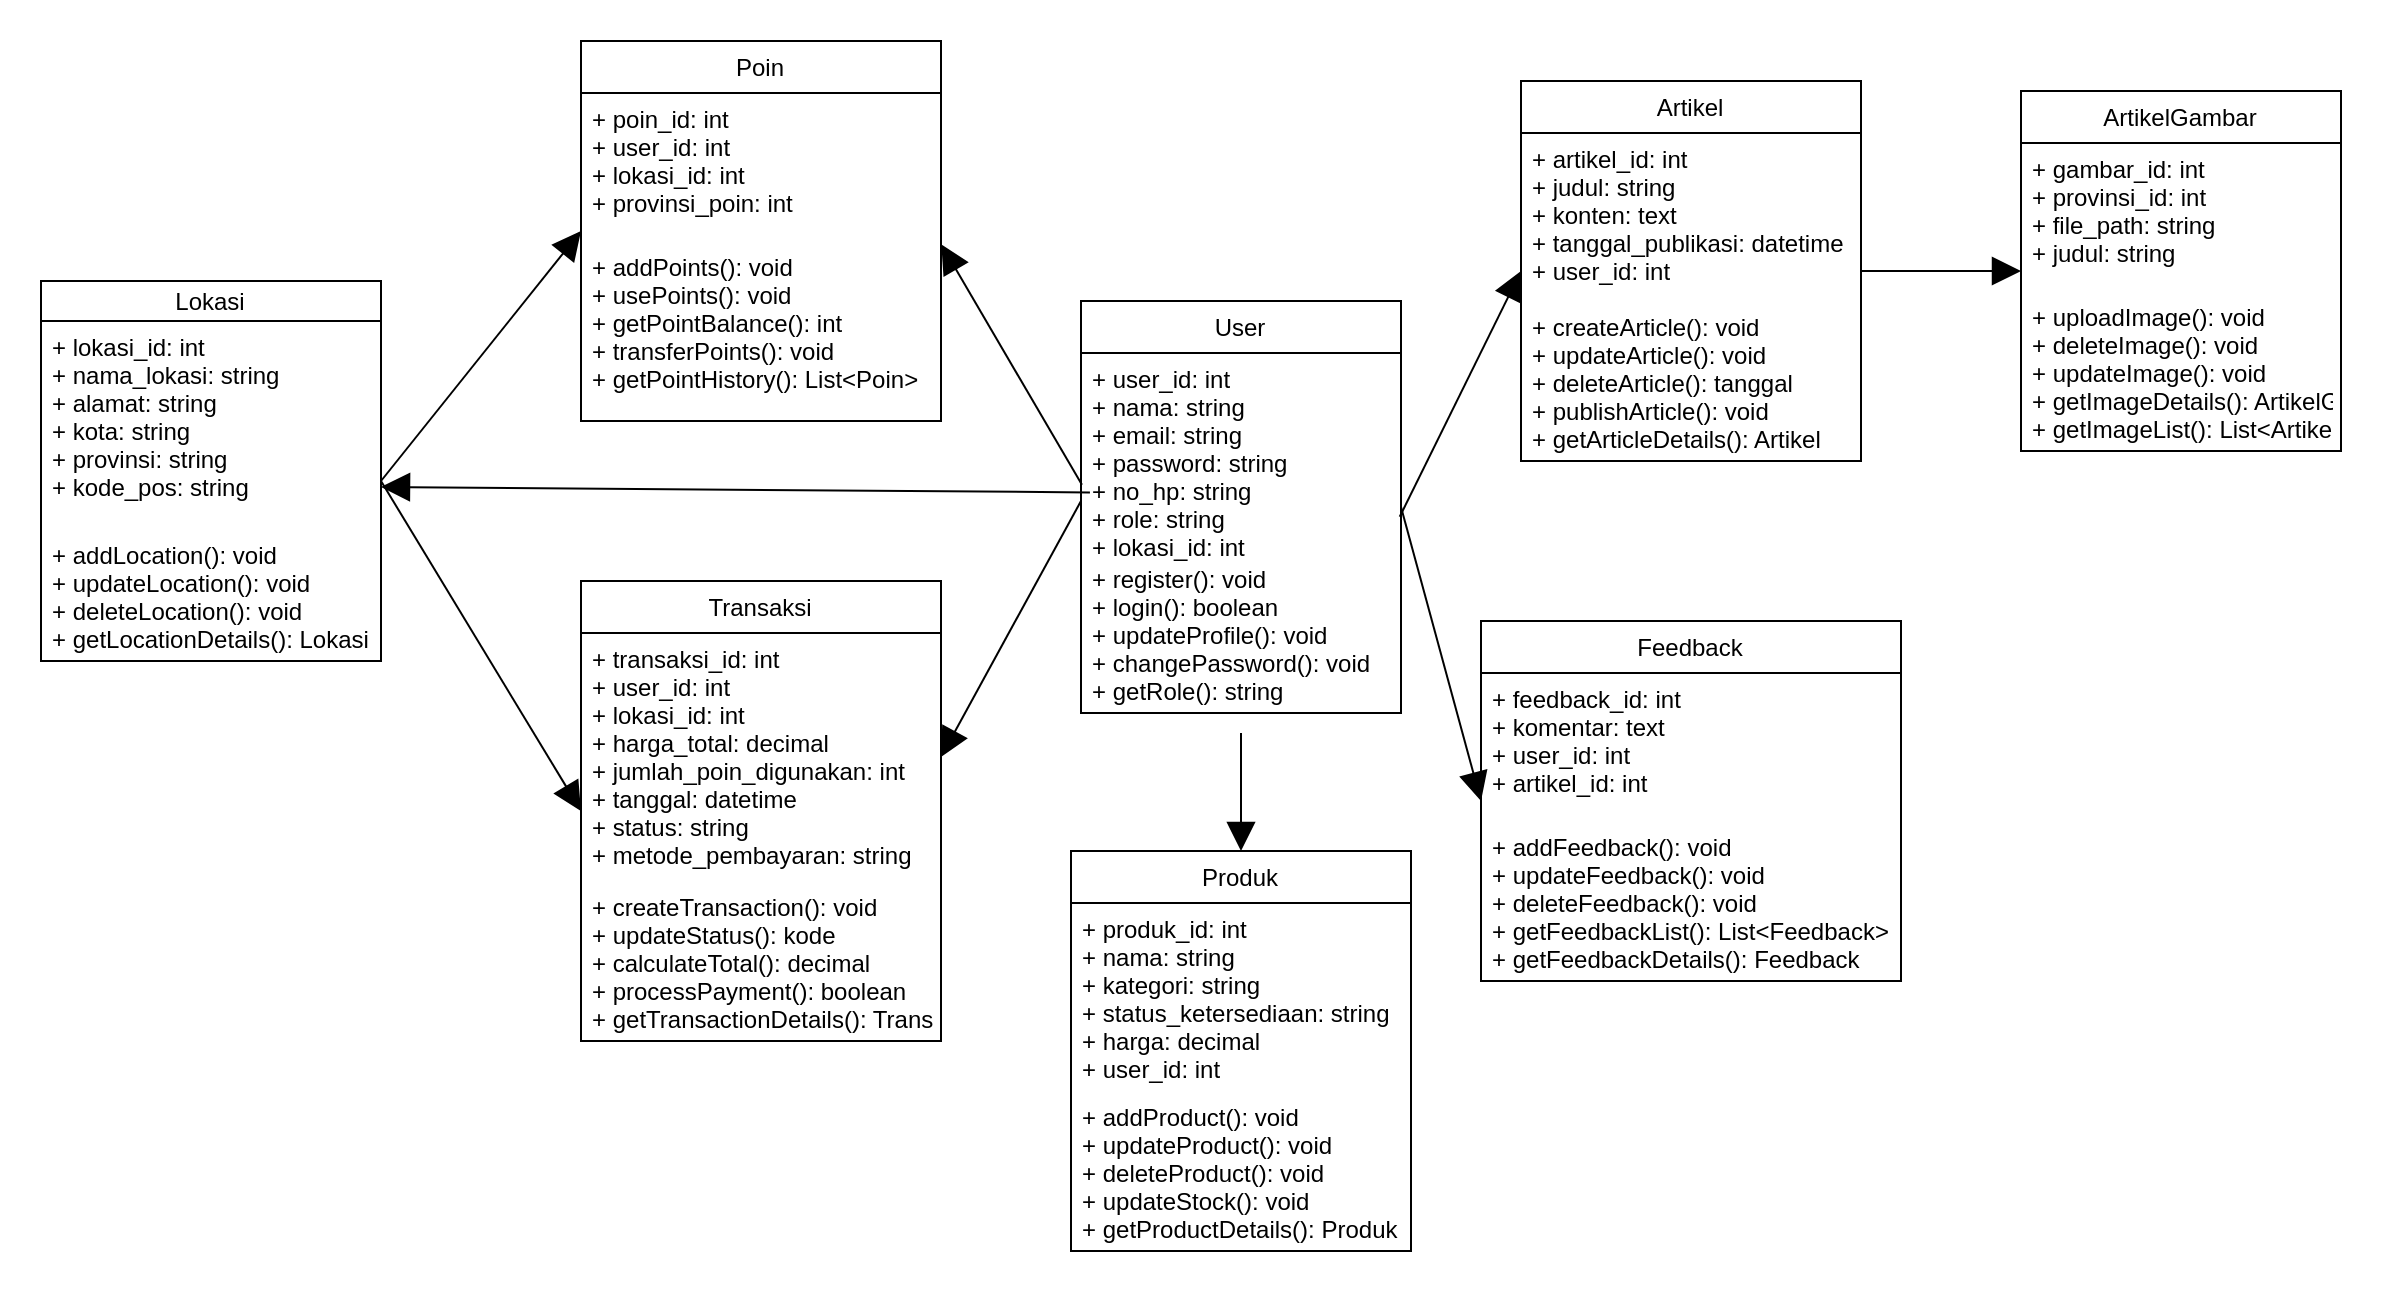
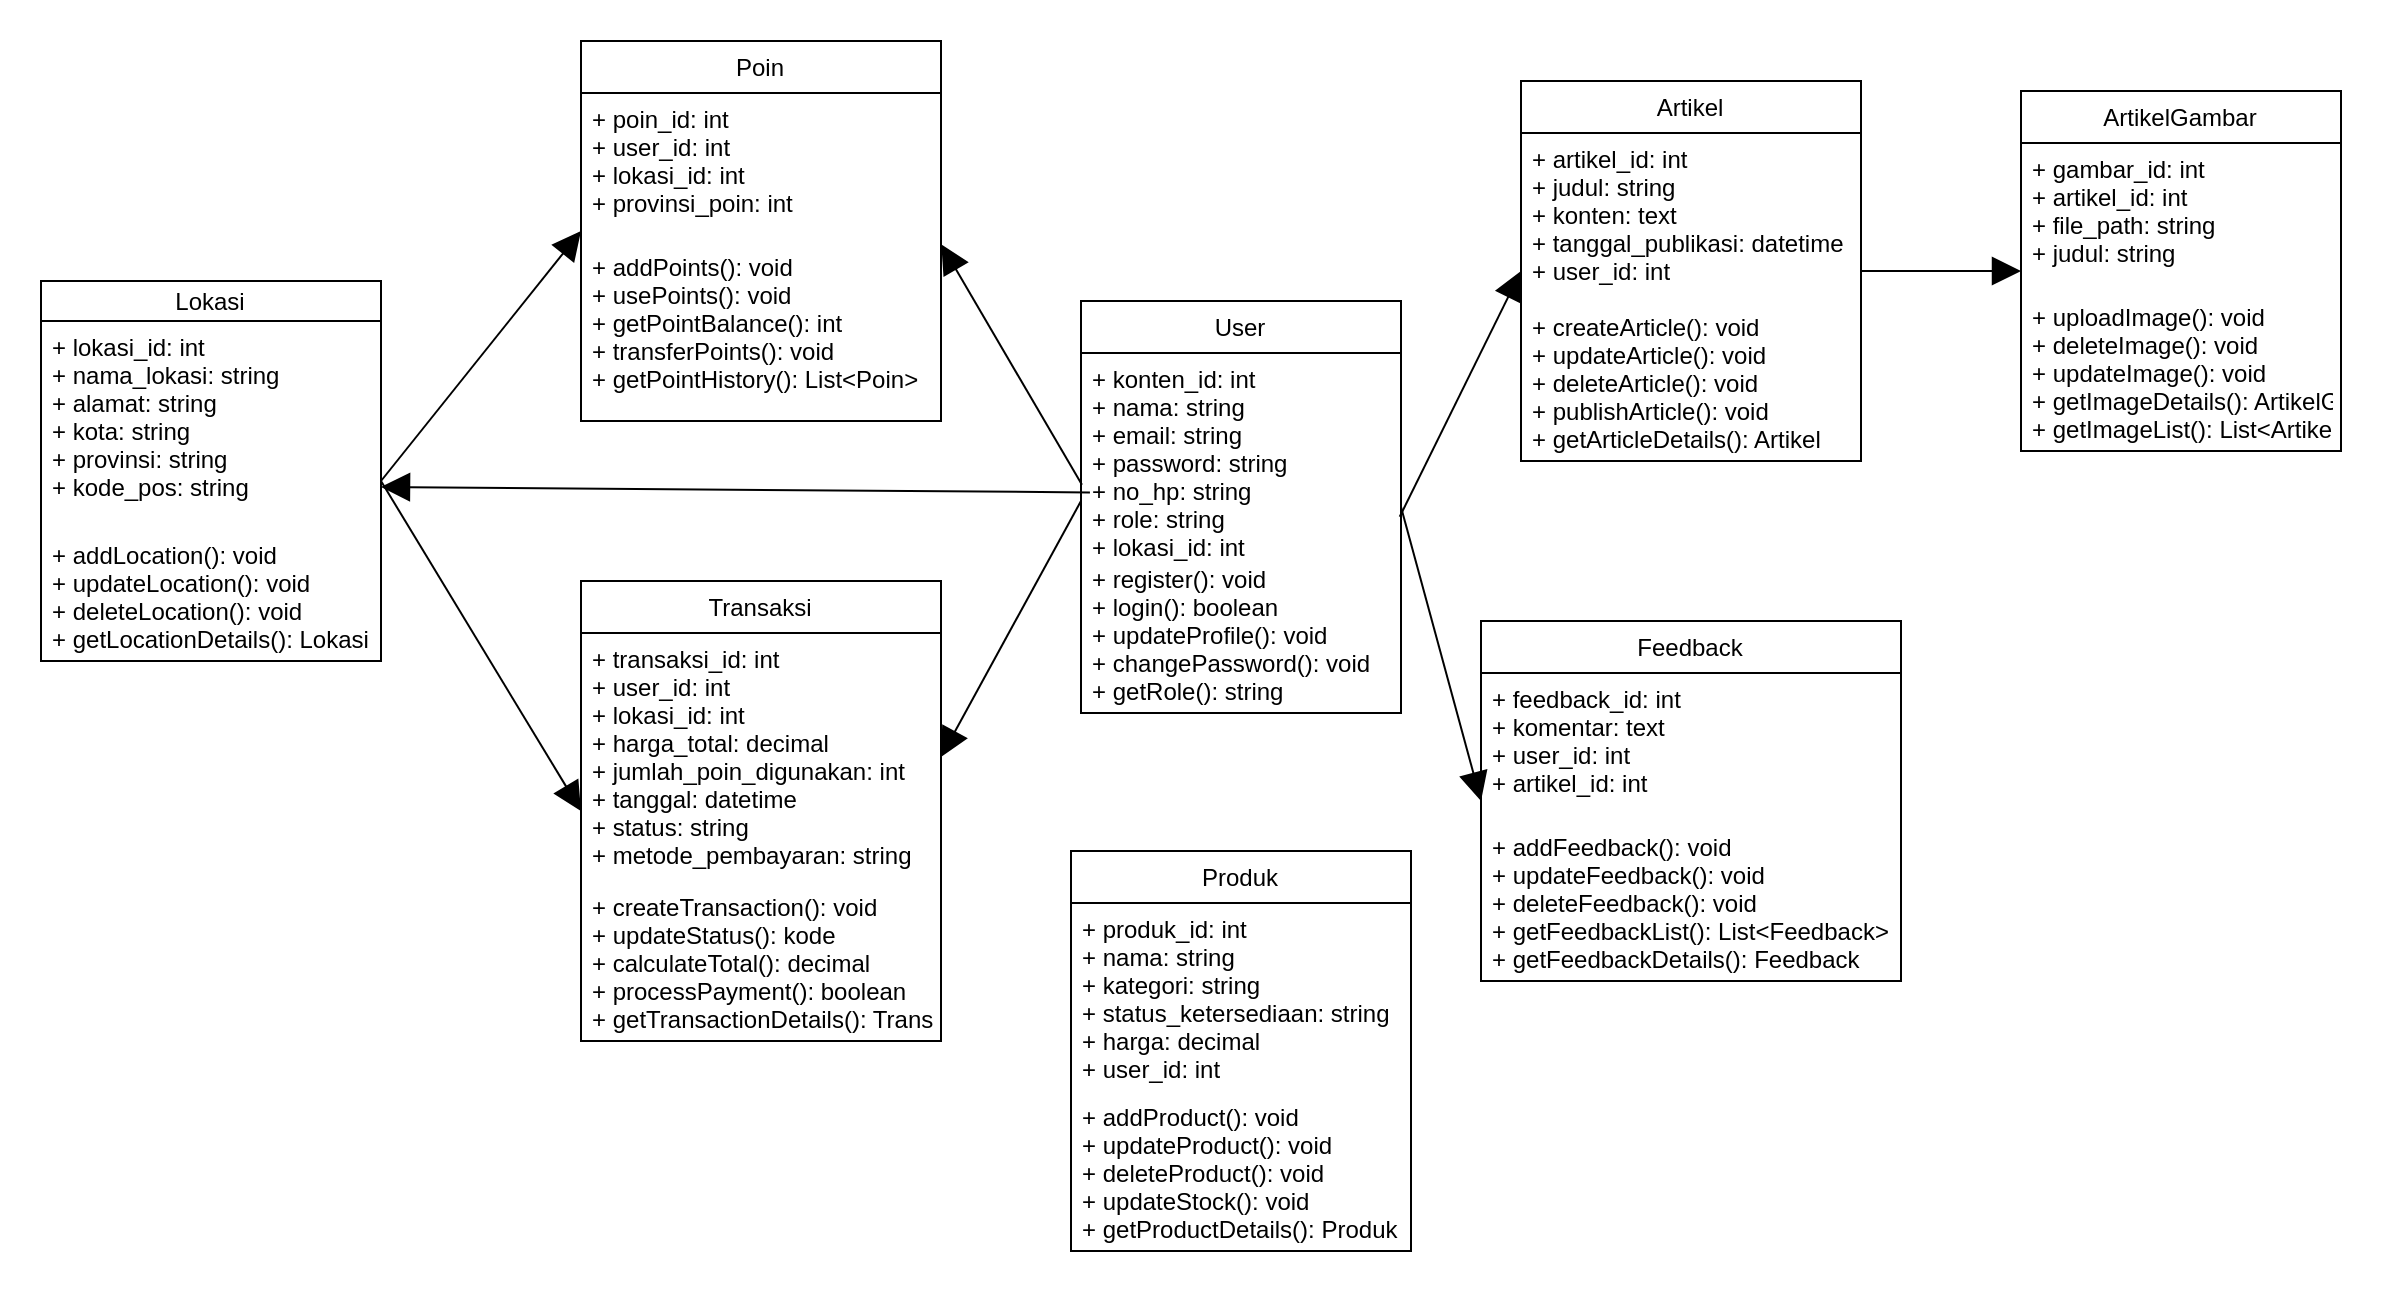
  <mxCell id="0" />
  <mxCell id="1" parent="0" />
  <mxCell id="2" value="User" style="swimlane;fontStyle=0;childLayout=stackLayout;horizontal=1;startSize=26;horizontalStack=0;resizeParent=1;resizeParentMax=0;resizeLast=0;collapsible=1;marginBottom=0;" parent="1" vertex="1"><mxGeometry x="540" y="150" width="160" height="206" as="geometry" /></mxCell>
- <mxCell id="3" value="+ user_id: int&#10;+ nama: string&#10;+ email: string&#10;+ password: string&#10;+ no_hp: string&#10;+ role: string&#10;+ lokasi_id: int" style="text;strokeColor=none;fillColor=none;align=left;verticalAlign=top;spacingLeft=4;spacingRight=4;overflow=hidden;rotatable=0;points=[[0,0.5],[1,0.5]];portConstraint=eastwest;" parent="2" vertex="1"><mxGeometry y="26" width="160" height="100" as="geometry" /></mxCell>
+ <mxCell id="3" value="+ konten_id: int&#10;+ nama: string&#10;+ email: string&#10;+ password: string&#10;+ no_hp: string&#10;+ role: string&#10;+ lokasi_id: int" style="text;strokeColor=none;fillColor=none;align=left;verticalAlign=top;spacingLeft=4;spacingRight=4;overflow=hidden;rotatable=0;points=[[0,0.5],[1,0.5]];portConstraint=eastwest;" parent="2" vertex="1"><mxGeometry y="26" width="160" height="100" as="geometry" /></mxCell>
  <mxCell id="4" value="+ register(): void&#10;+ login(): boolean&#10;+ updateProfile(): void&#10;+ changePassword(): void&#10;+ getRole(): string" style="text;strokeColor=none;fillColor=none;align=left;verticalAlign=top;spacingLeft=4;spacingRight=4;overflow=hidden;rotatable=0;points=[[0,0.5],[1,0.5]];portConstraint=eastwest;" parent="2" vertex="1"><mxGeometry y="126" width="160" height="80" as="geometry" /></mxCell>
  <mxCell id="5" value="Lokasi" style="swimlane;fontStyle=0;childLayout=stackLayout;horizontal=1;startSize=20;horizontalStack=0;resizeParent=1;resizeParentMax=0;resizeLast=0;collapsible=1;marginBottom=0;" parent="1" vertex="1"><mxGeometry x="20" y="140" width="170" height="190" as="geometry" /></mxCell>
  <mxCell id="6" value="+ lokasi_id: int&#10;+ nama_lokasi: string&#10;+ alamat: string&#10;+ kota: string&#10;+ provinsi: string&#10;+ kode_pos: string" style="text;strokeColor=none;fillColor=none;align=left;verticalAlign=top;spacingLeft=4;spacingRight=4;overflow=hidden;rotatable=0;points=[[0,0.5],[1,0.5]];portConstraint=eastwest;" parent="5" vertex="1"><mxGeometry y="20" width="170" height="104" as="geometry" /></mxCell>
  <mxCell id="7" value="+ addLocation(): void&#10;+ updateLocation(): void&#10;+ deleteLocation(): void&#10;+ getLocationDetails(): Lokasi" style="text;strokeColor=none;fillColor=none;align=left;verticalAlign=top;spacingLeft=4;spacingRight=4;overflow=hidden;rotatable=0;points=[[0,0.5],[1,0.5]];portConstraint=eastwest;" parent="5" vertex="1"><mxGeometry y="124" width="170" height="66" as="geometry" /></mxCell>
  <mxCell id="8" value="Artikel" style="swimlane;fontStyle=0;childLayout=stackLayout;horizontal=1;startSize=26;horizontalStack=0;resizeParent=1;resizeParentMax=0;resizeLast=0;collapsible=1;marginBottom=0;" parent="1" vertex="1"><mxGeometry x="760" y="40" width="170" height="190" as="geometry" /></mxCell>
  <mxCell id="9" value="+ artikel_id: int&#10;+ judul: string&#10;+ konten: text&#10;+ tanggal_publikasi: datetime&#10;+ user_id: int" style="text;strokeColor=none;fillColor=none;align=left;verticalAlign=top;spacingLeft=4;spacingRight=4;overflow=hidden;rotatable=0;points=[[0,0.5],[1,0.5]];portConstraint=eastwest;" parent="8" vertex="1"><mxGeometry y="26" width="170" height="84" as="geometry" /></mxCell>
- <mxCell id="10" value="+ createArticle(): void&#10;+ updateArticle(): void&#10;+ deleteArticle(): tanggal&#10;+ publishArticle(): void&#10;+ getArticleDetails(): Artikel" style="text;strokeColor=none;fillColor=none;align=left;verticalAlign=top;spacingLeft=4;spacingRight=4;overflow=hidden;rotatable=0;points=[[0,0.5],[1,0.5]];portConstraint=eastwest;" parent="8" vertex="1"><mxGeometry y="110" width="170" height="80" as="geometry" /></mxCell>
+ <mxCell id="10" value="+ createArticle(): void&#10;+ updateArticle(): void&#10;+ deleteArticle(): void&#10;+ publishArticle(): void&#10;+ getArticleDetails(): Artikel" style="text;strokeColor=none;fillColor=none;align=left;verticalAlign=top;spacingLeft=4;spacingRight=4;overflow=hidden;rotatable=0;points=[[0,0.5],[1,0.5]];portConstraint=eastwest;" parent="8" vertex="1"><mxGeometry y="110" width="170" height="80" as="geometry" /></mxCell>
  <mxCell id="11" value="Produk" style="swimlane;fontStyle=0;childLayout=stackLayout;horizontal=1;startSize=26;horizontalStack=0;resizeParent=1;resizeParentMax=0;resizeLast=0;collapsible=1;marginBottom=0;" parent="1" vertex="1"><mxGeometry x="535" y="425" width="170" height="200" as="geometry" /></mxCell>
  <mxCell id="12" value="+ produk_id: int&#10;+ nama: string&#10;+ kategori: string&#10;+ status_ketersediaan: string&#10;+ harga: decimal&#10;+ user_id: int" style="text;strokeColor=none;fillColor=none;align=left;verticalAlign=top;spacingLeft=4;spacingRight=4;overflow=hidden;rotatable=0;points=[[0,0.5],[1,0.5]];portConstraint=eastwest;" parent="11" vertex="1"><mxGeometry y="26" width="170" height="94" as="geometry" /></mxCell>
  <mxCell id="13" value="+ addProduct(): void&#10;+ updateProduct(): void&#10;+ deleteProduct(): void&#10;+ updateStock(): void&#10;+ getProductDetails(): Produk" style="text;strokeColor=none;fillColor=none;align=left;verticalAlign=top;spacingLeft=4;spacingRight=4;overflow=hidden;rotatable=0;points=[[0,0.5],[1,0.5]];portConstraint=eastwest;" parent="11" vertex="1"><mxGeometry y="120" width="170" height="80" as="geometry" /></mxCell>
  <mxCell id="14" value="Transaksi" style="swimlane;fontStyle=0;childLayout=stackLayout;horizontal=1;startSize=26;horizontalStack=0;resizeParent=1;resizeParentMax=0;resizeLast=0;collapsible=1;marginBottom=0;" parent="1" vertex="1"><mxGeometry x="290" y="290" width="180" height="230" as="geometry" /></mxCell>
  <mxCell id="15" value="+ transaksi_id: int&#10;+ user_id: int&#10;+ lokasi_id: int&#10;+ harga_total: decimal&#10;+ jumlah_poin_digunakan: int&#10;+ tanggal: datetime&#10;+ status: string&#10;+ metode_pembayaran: string" style="text;strokeColor=none;fillColor=none;align=left;verticalAlign=top;spacingLeft=4;spacingRight=4;overflow=hidden;rotatable=0;points=[[0,0.5],[1,0.5]];portConstraint=eastwest;" parent="14" vertex="1"><mxGeometry y="26" width="180" height="124" as="geometry" /></mxCell>
  <mxCell id="16" value="+ createTransaction(): void&#10;+ updateStatus(): kode&#10;+ calculateTotal(): decimal&#10;+ processPayment(): boolean&#10;+ getTransactionDetails(): Transaksi" style="text;strokeColor=none;fillColor=none;align=left;verticalAlign=top;spacingLeft=4;spacingRight=4;overflow=hidden;rotatable=0;points=[[0,0.5],[1,0.5]];portConstraint=eastwest;" parent="14" vertex="1"><mxGeometry y="150" width="180" height="80" as="geometry" /></mxCell>
  <mxCell id="17" value="Poin" style="swimlane;fontStyle=0;childLayout=stackLayout;horizontal=1;startSize=26;horizontalStack=0;resizeParent=1;resizeParentMax=0;resizeLast=0;collapsible=1;marginBottom=0;" parent="1" vertex="1"><mxGeometry x="290" y="20" width="180" height="190" as="geometry" /></mxCell>
  <mxCell id="18" value="+ poin_id: int&#10;+ user_id: int&#10;+ lokasi_id: int&#10;+ provinsi_poin: int" style="text;strokeColor=none;fillColor=none;align=left;verticalAlign=top;spacingLeft=4;spacingRight=4;overflow=hidden;rotatable=0;points=[[0,0.5],[1,0.5]];portConstraint=eastwest;" parent="17" vertex="1"><mxGeometry y="26" width="180" height="74" as="geometry" /></mxCell>
  <mxCell id="19" value="+ addPoints(): void&#10;+ usePoints(): void&#10;+ getPointBalance(): int&#10;+ transferPoints(): void&#10;+ getPointHistory(): List&lt;Poin&gt;" style="text;strokeColor=none;fillColor=none;align=left;verticalAlign=top;spacingLeft=4;spacingRight=4;overflow=hidden;rotatable=0;points=[[0,0.5],[1,0.5]];portConstraint=eastwest;" parent="17" vertex="1"><mxGeometry y="100" width="180" height="90" as="geometry" /></mxCell>
  <mxCell id="20" value="Feedback" style="swimlane;fontStyle=0;childLayout=stackLayout;horizontal=1;startSize=26;horizontalStack=0;resizeParent=1;resizeParentMax=0;resizeLast=0;collapsible=1;marginBottom=0;" parent="1" vertex="1"><mxGeometry x="740" y="310" width="210" height="180" as="geometry" /></mxCell>
  <mxCell id="21" value="+ feedback_id: int&#10;+ komentar: text&#10;+ user_id: int&#10;+ artikel_id: int" style="text;strokeColor=none;fillColor=none;align=left;verticalAlign=top;spacingLeft=4;spacingRight=4;overflow=hidden;rotatable=0;points=[[0,0.5],[1,0.5]];portConstraint=eastwest;" parent="20" vertex="1"><mxGeometry y="26" width="210" height="74" as="geometry" /></mxCell>
  <mxCell id="22" value="+ addFeedback(): void&#10;+ updateFeedback(): void&#10;+ deleteFeedback(): void&#10;+ getFeedbackList(): List&lt;Feedback&gt;&#10;+ getFeedbackDetails(): Feedback" style="text;strokeColor=none;fillColor=none;align=left;verticalAlign=top;spacingLeft=4;spacingRight=4;overflow=hidden;rotatable=0;points=[[0,0.5],[1,0.5]];portConstraint=eastwest;" parent="20" vertex="1"><mxGeometry y="100" width="210" height="80" as="geometry" /></mxCell>
  <mxCell id="23" value="ArtikelGambar" style="swimlane;fontStyle=0;childLayout=stackLayout;horizontal=1;startSize=26;horizontalStack=0;resizeParent=1;resizeParentMax=0;resizeLast=0;collapsible=1;marginBottom=0;" parent="1" vertex="1"><mxGeometry x="1010" y="45" width="160" height="180" as="geometry" /></mxCell>
- <mxCell id="24" value="+ gambar_id: int&#10;+ provinsi_id: int&#10;+ file_path: string&#10;+ judul: string" style="text;strokeColor=none;fillColor=none;align=left;verticalAlign=top;spacingLeft=4;spacingRight=4;overflow=hidden;rotatable=0;points=[[0,0.5],[1,0.5]];portConstraint=eastwest;" parent="23" vertex="1"><mxGeometry y="26" width="160" height="74" as="geometry" /></mxCell>
+ <mxCell id="24" value="+ gambar_id: int&#10;+ artikel_id: int&#10;+ file_path: string&#10;+ judul: string" style="text;strokeColor=none;fillColor=none;align=left;verticalAlign=top;spacingLeft=4;spacingRight=4;overflow=hidden;rotatable=0;points=[[0,0.5],[1,0.5]];portConstraint=eastwest;" parent="23" vertex="1"><mxGeometry y="26" width="160" height="74" as="geometry" /></mxCell>
  <mxCell id="25" value="+ uploadImage(): void&#10;+ deleteImage(): void&#10;+ updateImage(): void&#10;+ getImageDetails(): ArtikelGambar&#10;+ getImageList(): List&lt;ArtikelGambar&gt;" style="text;strokeColor=none;fillColor=none;align=left;verticalAlign=top;spacingLeft=4;spacingRight=4;overflow=hidden;rotatable=0;points=[[0,0.5],[1,0.5]];portConstraint=eastwest;" parent="23" vertex="1"><mxGeometry y="100" width="160" height="80" as="geometry" /></mxCell>
  <mxCell id="26" value="" style="endArrow=block;endFill=1;endSize=12;html=1;exitX=0.028;exitY=0.697;exitDx=0;exitDy=0;exitPerimeter=0;" parent="1" source="3" edge="1"><mxGeometry width="50" height="50" relative="1" as="geometry"><mxPoint x="760" y="260" as="sourcePoint" /><mxPoint x="190" y="243" as="targetPoint" /><Array as="points" /></mxGeometry></mxCell>
  <mxCell id="27" value="" style="endArrow=block;endFill=1;endSize=12;html=1;entryX=0;entryY=0.5;entryDx=0;entryDy=0;exitX=0.996;exitY=0.819;exitDx=0;exitDy=0;exitPerimeter=0;" parent="1" source="3" target="8" edge="1"><mxGeometry width="50" height="50" relative="1" as="geometry"><mxPoint x="670" y="110" as="sourcePoint" /><mxPoint x="1000" y="260" as="targetPoint" /></mxGeometry></mxCell>
- <mxCell id="28" value="" style="endArrow=block;endFill=1;endSize=12;html=1;exitX=0.5;exitY=1.125;exitDx=0;exitDy=0;entryX=0.5;entryY=0;entryDx=0;entryDy=0;exitPerimeter=0;" parent="1" source="4" target="11" edge="1"><mxGeometry width="50" height="50" relative="1" as="geometry"><mxPoint x="760" y="260" as="sourcePoint" /><mxPoint x="600" y="420" as="targetPoint" /></mxGeometry></mxCell>
  <mxCell id="29" value="" style="endArrow=block;endFill=1;endSize=12;html=1;entryX=1;entryY=0.5;entryDx=0;entryDy=0;" parent="1" target="15" edge="1"><mxGeometry width="50" height="50" relative="1" as="geometry"><mxPoint x="540" y="250" as="sourcePoint" /><mxPoint x="800" y="420" as="targetPoint" /></mxGeometry></mxCell>
  <mxCell id="30" value="" style="endArrow=block;endFill=1;endSize=12;html=1;exitX=0.003;exitY=0.659;exitDx=0;exitDy=0;entryX=1.001;entryY=0.019;entryDx=0;entryDy=0;exitPerimeter=0;entryPerimeter=0;" parent="1" source="3" target="19" edge="1"><mxGeometry width="50" height="50" relative="1" as="geometry"><mxPoint x="760" y="260" as="sourcePoint" /><mxPoint x="1000" y="420" as="targetPoint" /></mxGeometry></mxCell>
  <mxCell id="31" value="" style="endArrow=block;endFill=1;endSize=12;html=1;exitX=1;exitY=0.5;exitDx=0;exitDy=0;entryX=0;entryY=0.5;entryDx=0;entryDy=0;" parent="1" source="2" target="20" edge="1"><mxGeometry width="50" height="50" relative="1" as="geometry"><mxPoint x="760" y="260" as="sourcePoint" /><mxPoint x="600" y="580" as="targetPoint" /></mxGeometry></mxCell>
  <mxCell id="32" value="" style="endArrow=block;endFill=1;endSize=12;html=1;exitX=1;exitY=0.5;exitDx=0;exitDy=0;entryX=0;entryY=0.5;entryDx=0;entryDy=0;" parent="1" source="8" target="23" edge="1"><mxGeometry width="50" height="50" relative="1" as="geometry"><mxPoint x="1160" y="260" as="sourcePoint" /><mxPoint x="800" y="580" as="targetPoint" /></mxGeometry></mxCell>
  <mxCell id="33" value="" style="endArrow=block;endFill=1;endSize=12;html=1;entryX=0;entryY=0.5;entryDx=0;entryDy=0;" parent="1" target="14" edge="1"><mxGeometry width="50" height="50" relative="1" as="geometry"><mxPoint x="190" y="240" as="sourcePoint" /><mxPoint x="800" y="420" as="targetPoint" /></mxGeometry></mxCell>
  <mxCell id="34" value="" style="endArrow=block;endFill=1;endSize=12;html=1;entryX=0;entryY=0.5;entryDx=0;entryDy=0;" parent="1" target="17" edge="1"><mxGeometry width="50" height="50" relative="1" as="geometry"><mxPoint x="190" y="240" as="sourcePoint" /><mxPoint x="1000" y="420" as="targetPoint" /></mxGeometry></mxCell>
